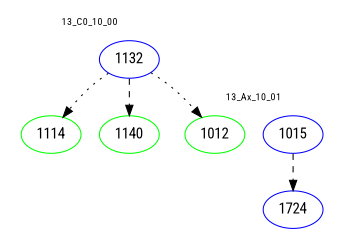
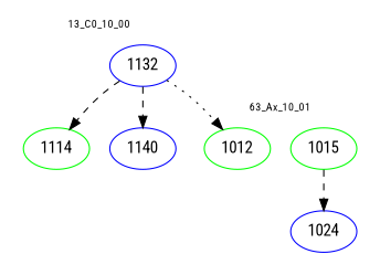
  digraph {
    fontname="Roboto Condensed"
    node [color=blue fontname="Roboto Condensed"]
    edge [color=black fontname="Roboto Condensed" style=dashed]
-   n1 [label=1015]
+   n1 [color=green label=1015]
    n2 [color=green label=1012]
-   n3 [label=1724]
+   n3 [label=1024]
    n4 [label=1132]
    n5 [color=green label=1114]
-   n6 [color=green label=1140]
+   n6 [label=1140]
    subgraph cluster_1 {
      color=white
      fontsize=10
-     label="13_Ax_10_01"
+     label="63_Ax_10_01"
      n1
      n2
      n3
    }
    subgraph cluster_2 {
      color=white
      fontsize=10
      label="13_C0_10_00"
      n4
      n5
      n6
    }
    n1 -> n3
    n4 -> n2 [style=dotted]
-   n4 -> n5 [style=dotted]
+   n4 -> n5
    n4 -> n6
  }
